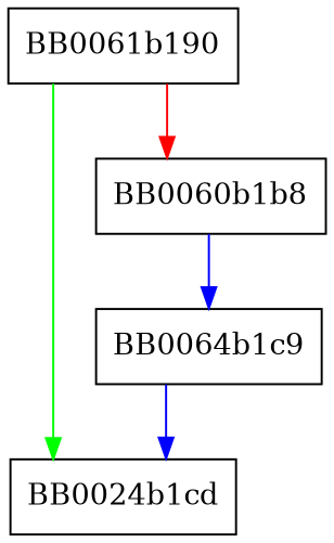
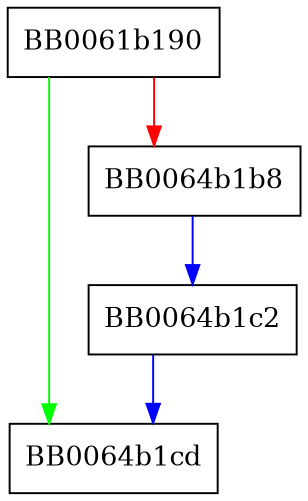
  digraph {
    splines=ortho
    node [shape=box]
    edge [color=blue]
    n1 [label=BB0061b190]
-   BB0064b1cd [label=BB0024b1cd]
-   BB0064b1b8 [label=BB0060b1b8]
-   BB0064b1c2 [label=BB0064b1c9]
+   BB0064b1cd
+   BB0064b1b8
+   BB0064b1c2
    n1 -> BB0064b1cd [color=green]
    n1 -> BB0064b1b8 [color=red]
    BB0064b1b8 -> BB0064b1c2
    BB0064b1c2 -> BB0064b1cd
  }
